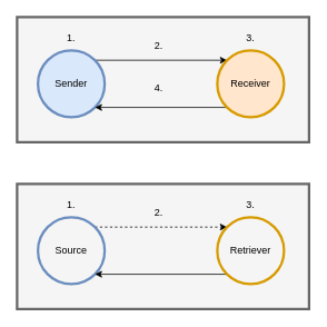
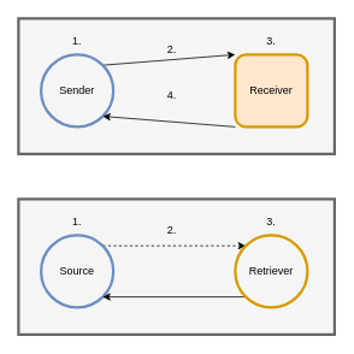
  <mxCell id="0" />
  <mxCell id="1" parent="0" />
  <mxCell id="2" value="" style="rounded=0;whiteSpace=wrap;html=1;strokeWidth=3;fillColor=#f5f5f5;strokeColor=#666666;fontColor=#333333;" vertex="1" parent="1"><mxGeometry x="20" y="20" width="350" height="150" as="geometry" /></mxCell>
  <mxCell id="3" style="edgeStyle=none;rounded=0;orthogonalLoop=1;jettySize=auto;html=1;exitX=1;exitY=0;exitDx=0;exitDy=0;entryX=0;entryY=0;entryDx=0;entryDy=0;startArrow=none;startFill=0;" edge="1" parent="1" source="4" target="6"><mxGeometry relative="1" as="geometry" /></mxCell>
- <mxCell id="4" value="Sender" style="ellipse;whiteSpace=wrap;html=1;aspect=fixed;strokeWidth=3;fillColor=#dae8fc;strokeColor=#6c8ebf;" vertex="1" parent="1"><mxGeometry x="45" y="60" width="80" height="80" as="geometry" /></mxCell>
+ <mxCell id="4" value="Sender" style="ellipse;whiteSpace=wrap;html=1;aspect=fixed;strokeWidth=3;fillColor=#f5f5f5;strokeColor=#6c8ebf;" vertex="1" parent="1"><mxGeometry x="45" y="60" width="80" height="80" as="geometry" /></mxCell>
  <mxCell id="5" style="edgeStyle=none;rounded=0;orthogonalLoop=1;jettySize=auto;html=1;exitX=0;exitY=1;exitDx=0;exitDy=0;entryX=1;entryY=1;entryDx=0;entryDy=0;startArrow=none;startFill=0;" edge="1" parent="1" source="6" target="4"><mxGeometry relative="1" as="geometry" /></mxCell>
- <mxCell id="6" value="Receiver" style="ellipse;whiteSpace=wrap;html=1;aspect=fixed;strokeWidth=3;fillColor=#ffe6cc;strokeColor=#d79b00;" vertex="1" parent="1"><mxGeometry x="260" y="60" width="80" height="80" as="geometry" /></mxCell>
+ <mxCell id="6" value="Receiver" style="whiteSpace=wrap;html=1;aspect=fixed;strokeWidth=3;fillColor=#ffe6cc;strokeColor=#d79b00;rounded=1;" vertex="1" parent="1"><mxGeometry x="260" y="60" width="80" height="80" as="geometry" /></mxCell>
  <mxCell id="7" value="1." style="text;html=1;strokeColor=none;fillColor=none;align=center;verticalAlign=middle;whiteSpace=wrap;rounded=0;" vertex="1" parent="1"><mxGeometry x="55" y="30" width="60" height="30" as="geometry" /></mxCell>
  <mxCell id="8" value="2." style="text;html=1;strokeColor=none;fillColor=none;align=center;verticalAlign=middle;whiteSpace=wrap;rounded=0;" vertex="1" parent="1"><mxGeometry x="160" y="40" width="60" height="30" as="geometry" /></mxCell>
  <mxCell id="9" value="3." style="text;html=1;strokeColor=none;fillColor=none;align=center;verticalAlign=middle;whiteSpace=wrap;rounded=0;" vertex="1" parent="1"><mxGeometry x="270" y="30" width="60" height="30" as="geometry" /></mxCell>
  <mxCell id="10" value="4." style="text;html=1;strokeColor=none;fillColor=none;align=center;verticalAlign=middle;whiteSpace=wrap;rounded=0;" vertex="1" parent="1"><mxGeometry x="160" y="90" width="60" height="30" as="geometry" /></mxCell>
  <mxCell id="11" value="" style="rounded=0;whiteSpace=wrap;html=1;strokeWidth=3;fillColor=#f5f5f5;strokeColor=#666666;fontColor=#333333;" vertex="1" parent="1"><mxGeometry x="20" y="220" width="350" height="150" as="geometry" /></mxCell>
  <mxCell id="12" style="edgeStyle=none;rounded=0;orthogonalLoop=1;jettySize=auto;html=1;exitX=1;exitY=0;exitDx=0;exitDy=0;entryX=0;entryY=0;entryDx=0;entryDy=0;startArrow=none;startFill=0;dashed=1;" edge="1" parent="1" source="13" target="15"><mxGeometry relative="1" as="geometry" /></mxCell>
  <mxCell id="13" value="Source" style="ellipse;whiteSpace=wrap;html=1;aspect=fixed;strokeWidth=3;fillColor=#f5f5f5;strokeColor=#6c8ebf;" vertex="1" parent="1"><mxGeometry x="45" y="260" width="80" height="80" as="geometry" /></mxCell>
  <mxCell id="14" style="edgeStyle=none;rounded=0;orthogonalLoop=1;jettySize=auto;html=1;exitX=0;exitY=1;exitDx=0;exitDy=0;entryX=1;entryY=1;entryDx=0;entryDy=0;startArrow=none;startFill=0;" edge="1" parent="1" source="15" target="13"><mxGeometry relative="1" as="geometry" /></mxCell>
  <mxCell id="15" value="Retriever" style="ellipse;whiteSpace=wrap;html=1;aspect=fixed;strokeWidth=3;fillColor=#f5f5f5;strokeColor=#d79b00;" vertex="1" parent="1"><mxGeometry x="260" y="260" width="80" height="80" as="geometry" /></mxCell>
  <mxCell id="16" value="1." style="text;html=1;strokeColor=none;fillColor=none;align=center;verticalAlign=middle;whiteSpace=wrap;rounded=0;" vertex="1" parent="1"><mxGeometry x="55" y="230" width="60" height="30" as="geometry" /></mxCell>
  <mxCell id="17" value="2." style="text;html=1;strokeColor=none;fillColor=none;align=center;verticalAlign=middle;whiteSpace=wrap;rounded=0;" vertex="1" parent="1"><mxGeometry x="160" y="240" width="60" height="30" as="geometry" /></mxCell>
  <mxCell id="18" value="3." style="text;html=1;strokeColor=none;fillColor=none;align=center;verticalAlign=middle;whiteSpace=wrap;rounded=0;" vertex="1" parent="1"><mxGeometry x="270" y="230" width="60" height="30" as="geometry" /></mxCell>
